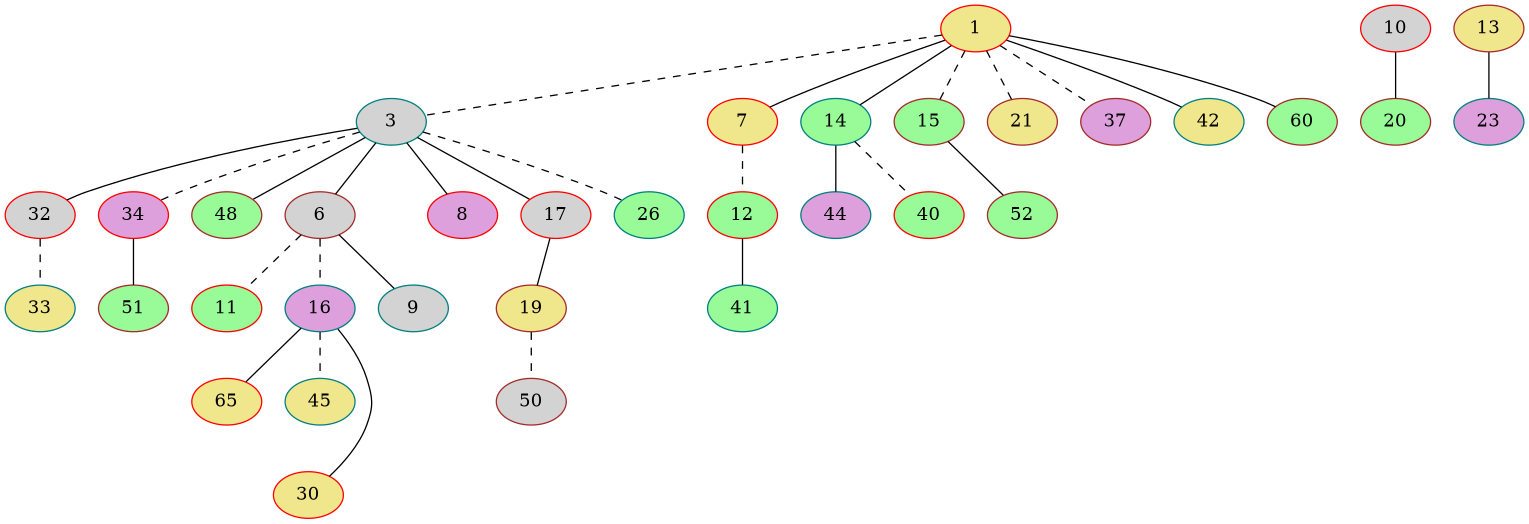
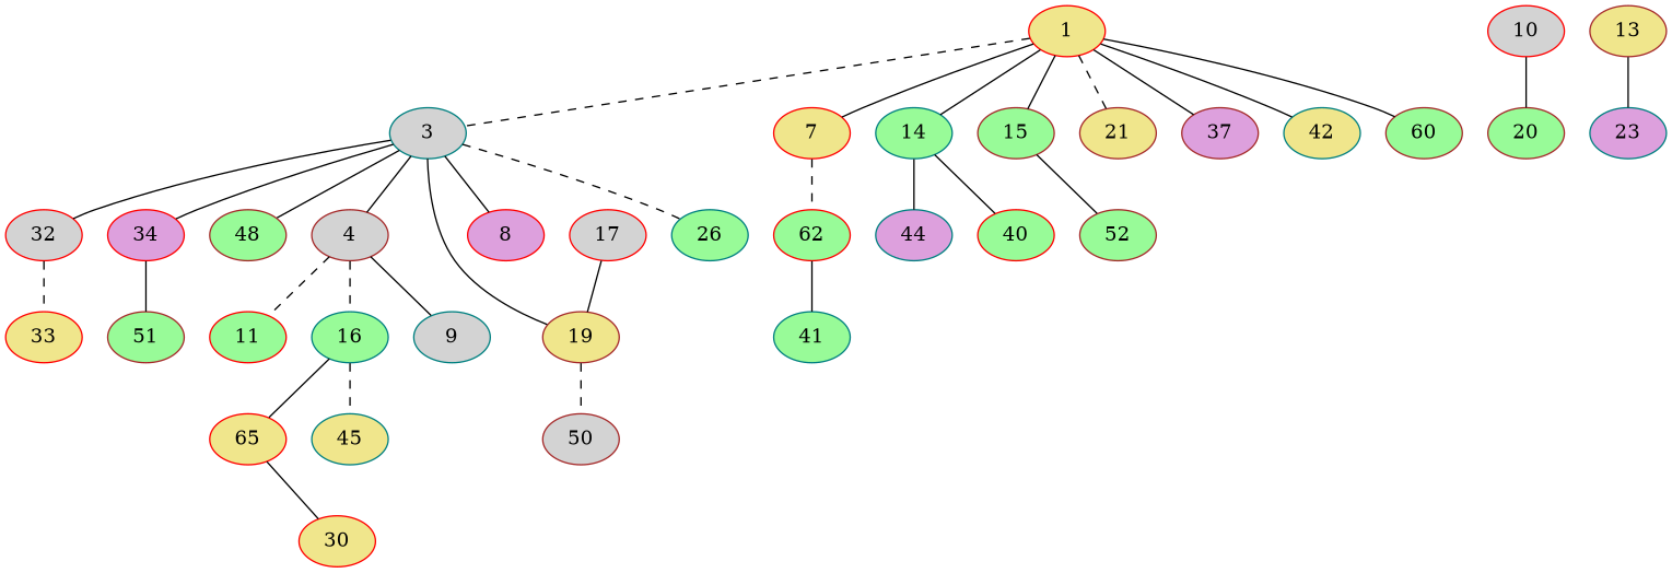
  graph {
    node [color=red fillcolor=palegreen style=filled]
    edge [style=solid]
    1 [fillcolor=khaki super="+6"]
    3 [color=teal fillcolor=lightgrey super="+5"]
    7 [fillcolor=khaki]
    14 [color=teal super="+18"]
    15 [color=brown super="+39"]
    21 [color=brown fillcolor=khaki]
    37 [color=brown fillcolor=plum super="+47"]
    42 [color=teal fillcolor=khaki]
    60 [color=brown]
-   4 [color=brown fillcolor=lightgrey super="+56" label=6]
+   4 [color=brown fillcolor=lightgrey super="+56"]
    8 [fillcolor=plum super="+22"]
    17 [fillcolor=lightgrey super="+54"]
    26 [color=teal super="+58"]
    n14 [fillcolor=lightgrey label=32]
    34 [fillcolor=plum super="+36"]
    48 [color=brown super="+59"]
-   12 [super="+28"]
+   12 [super="+28" label=62]
    n18 [color=teal fillcolor=plum label=44]
    40
    52 [color=brown]
    10 [fillcolor=lightgrey super="+55"]
    20 [color=brown super="+25"]
    9 [color=teal fillcolor=lightgrey]
    11 [super="+43"]
-   16 [color=teal fillcolor=plum super="+57"]
+   16 [color=teal super="+57"]
    19 [color=brown fillcolor=khaki super="+32"]
-   33 [color=teal fillcolor=khaki super="+46"]
+   33 [fillcolor=khaki super="+46"]
    51 [color=brown]
    13 [color=brown fillcolor=khaki super="+44"]
    23 [color=teal fillcolor=plum]
    30 [fillcolor=khaki super="+49"]
    n32 [fillcolor=khaki label=65]
    45 [color=teal fillcolor=khaki]
    41 [color=teal]
    50 [color=brown fillcolor=lightgrey]
    1 -- 3 [style=dashed]
    1 -- 7
    1 -- 14
-   1 -- 15 [style=dashed]
+   1 -- 15
    1 -- 21 [style=dashed]
-   1 -- 37 [style=dashed]
+   1 -- 37
    1 -- 42
    1 -- 60
    3 -- 4
    3 -- 8
-   3 -- 17
+   3 -- 19
    3 -- 26 [style=dashed]
    3 -- n14
-   3 -- 34 [style=dashed]
+   3 -- 34
    3 -- 48
    7 -- 12 [style=dashed]
    14 -- n18
-   14 -- 40 [style=dashed]
+   14 -- 40
    15 -- 52
    4 -- 9
    4 -- 11 [style=dashed]
    4 -- 16 [style=dashed]
    17 -- 19
    n14 -- 33 [style=dashed]
    34 -- 51
    12 -- 41
    10 -- 20
-   16 -- 30
+   n32 -- 30
    16 -- n32
    16 -- 45 [style=dashed]
    19 -- 50 [style=dashed]
    13 -- 23
  }
